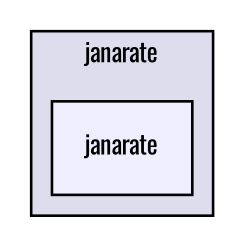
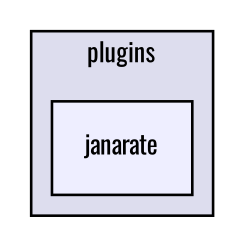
  digraph {
    compound=true
    fontname=Oswald
    n1 [fillcolor="#eeeeff" fontname=Oswald fontsize=10 label=janarate pencolor=black shape=box style=filled]
    subgraph cluster_1 {
      bgcolor="#ddddee"
      fontsize=10
-     label=janarate
+     label=plugins
      pencolor=black
      n1
    }
  }
